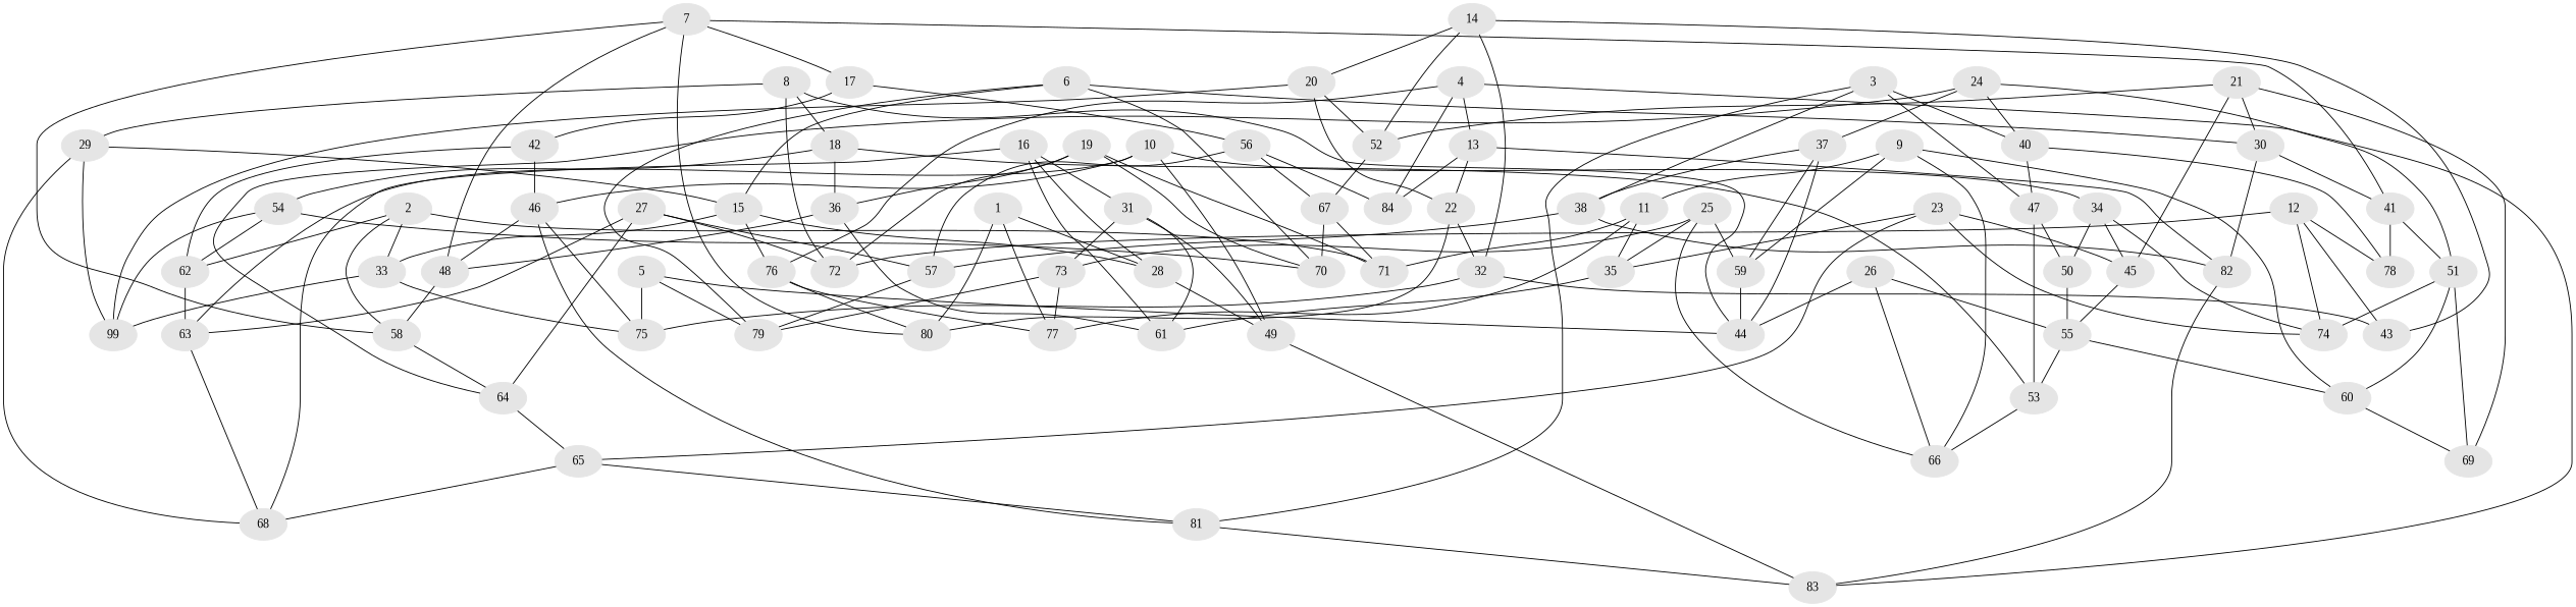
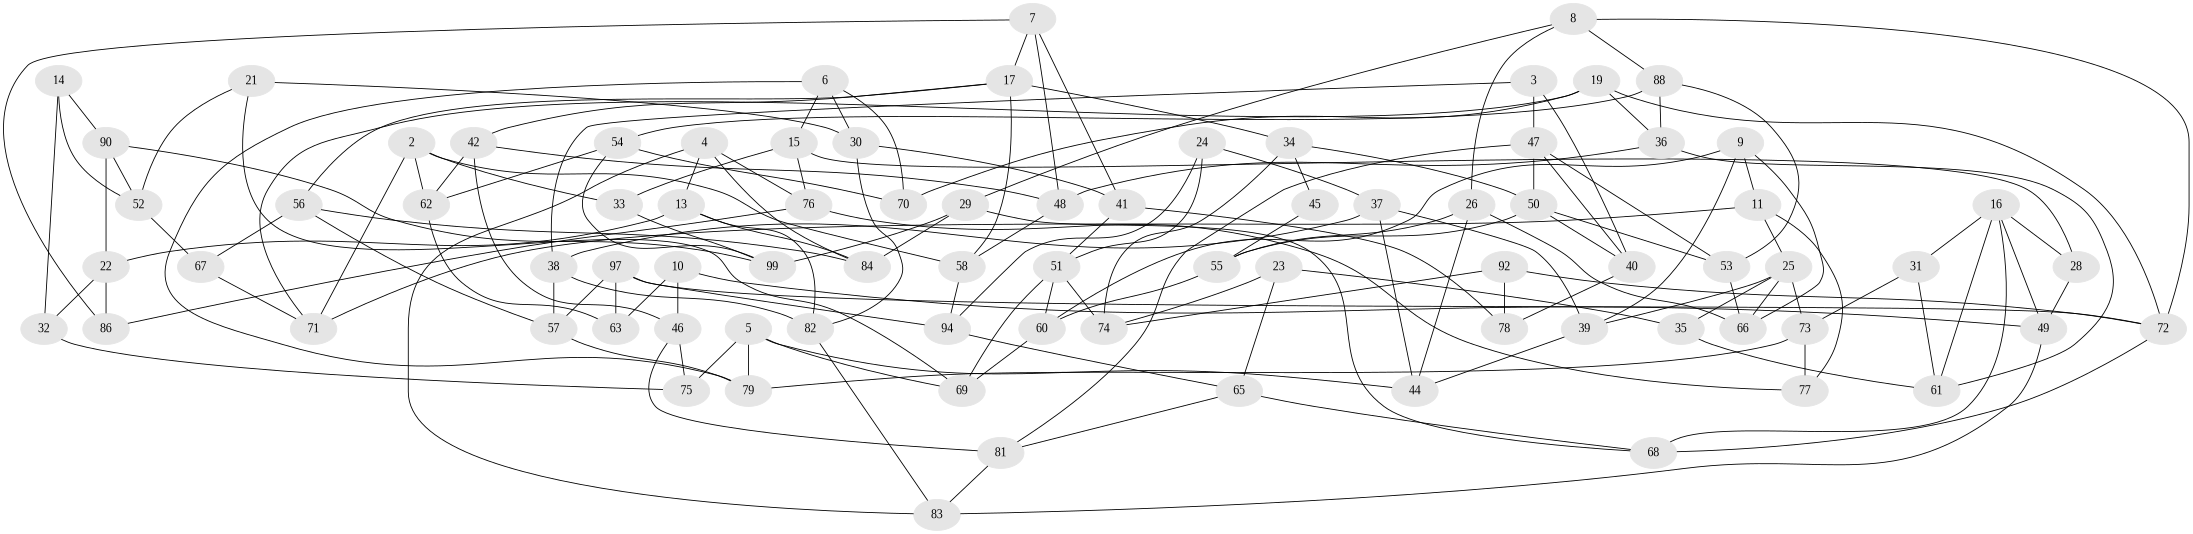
  graph {
    fontname="Liberation Serif"
    node [color=gray90 fontname="Liberation Serif" style=filled]
    edge [fontname="Liberation Serif"]
-   1
    28
    77
-   80
+   80 [label=86]
    49
    2
    33
    58
    62
    71
    75
    n12 [label=99]
-   64
+   64 [label=94]
    63
    3
    38
    40
    47
    81
    82
    57
    78
    53
    50
    83
    4
    13
    76
    84
    22
    5
    44
    69
    79
    6
    15
    30
    70
    41
    7
    17
    48
    42
    56
    51
    8
-   18
+   18 [label=88]
    26
    29
    72
    36
    54
    66
    55
    68
    9
    11
-   39 [label=59]
+   39
    60
    35
    10
    34
    46
    74
    45
    61
-   12
-   43
+   12 [label=92]
    32
    14
-   20
+   20 [label=90]
    52
    67
    16
    31
    73
    19
    21
    23
    65
    24
    37
    25
-   27
-   1 -- 28
-   1 -- 77
-   1 -- 80
+   27 [label=97]
    28 -- 49
    49 -- 83
    2 -- 33
    2 -- 58
    2 -- 62
    2 -- 71
-   33 -- 75
    33 -- n12
    58 -- 64
    62 -- 63
    64 -- 65
-   63 -- 68
+   72 -- 68
    3 -- 38
    3 -- 40
    3 -- 47
-   3 -- 81
+   47 -- 81
    38 -- 82
    38 -- 57
    40 -- 47
    40 -- 78
    47 -- 53
    47 -- 50
    81 -- 83
    82 -- 83
    57 -- 79
    53 -- 66
-   55 -- 53
+   50 -- 53
    50 -- 55
    4 -- 83
    4 -- 13
    4 -- 76
    4 -- 84
    13 -- 82
    13 -- 84
    13 -- 22
    76 -- 77
    76 -- 80
    22 -- 80
    22 -- 32
    5 -- 75
    5 -- 44
+   5 -- 69
    5 -- 79
    6 -- 79
    6 -- 15
    6 -- 30
    6 -- 70
    15 -- 28
    15 -- 33
    15 -- 76
    30 -- 82
    30 -- 41
    41 -- 78
    41 -- 51
    7 -- 80
    7 -- 41
    7 -- 17
    7 -- 48
-   7 -- 58
+   17 -- 58
    17 -- 42
    17 -- 56
    48 -- 58
    42 -- 62
-   46 -- 48
+   42 -- 48
    42 -- 46
    56 -- 57
    56 -- 84
    56 -- 67
    51 -- 69
    51 -- 60
    51 -- 74
    8 -- 18
-   8 -- 44
+   8 -- 26
    8 -- 29
    8 -- 72
    18 -- 53
    18 -- 36
    18 -- 54
    26 -- 44
    26 -- 66
    26 -- 55
    29 -- n12
-   29 -- 15
+   29 -- 84
    29 -- 68
    36 -- 48
    36 -- 61
    54 -- 62
    54 -- n12
    54 -- 70
    55 -- 60
    9 -- 66
    9 -- 11
    9 -- 39
    9 -- 60
    11 -- 77
    11 -- 71
-   11 -- 35
+   11 -- 25
    39 -- 44
    60 -- 69
    35 -- 61
    10 -- 49
    10 -- 63
-   10 -- 34
+   17 -- 34
    10 -- 46
    34 -- 50
    34 -- 74
    34 -- 45
    46 -- 75
    46 -- 81
    45 -- 55
    12 -- 78
    12 -- 72
    12 -- 74
-   12 -- 43
    32 -- 75
-   32 -- 43
-   14 -- 43
    14 -- 32
    14 -- 20
    14 -- 52
    20 -- n12
    20 -- 22
    20 -- 52
    52 -- 67
    67 -- 71
-   67 -- 70
    16 -- 28
    16 -- 68
    16 -- 61
    16 -- 31
-   31 -- 49
+   16 -- 49
    31 -- 61
    31 -- 73
    73 -- 77
    73 -- 79
    19 -- 71
    19 -- 70
    19 -- 72
    19 -- 36
    21 -- 69
    21 -- 30
-   21 -- 45
    21 -- 52
    23 -- 35
    23 -- 74
-   23 -- 45
    23 -- 65
    65 -- 81
    65 -- 68
    24 -- 64
-   24 -- 40
+   50 -- 40
    24 -- 51
    24 -- 37
    37 -- 38
    37 -- 44
    37 -- 39
    25 -- 66
    25 -- 39
    25 -- 35
    25 -- 73
    27 -- 64
    27 -- 63
    27 -- 57
    27 -- 72
  }
